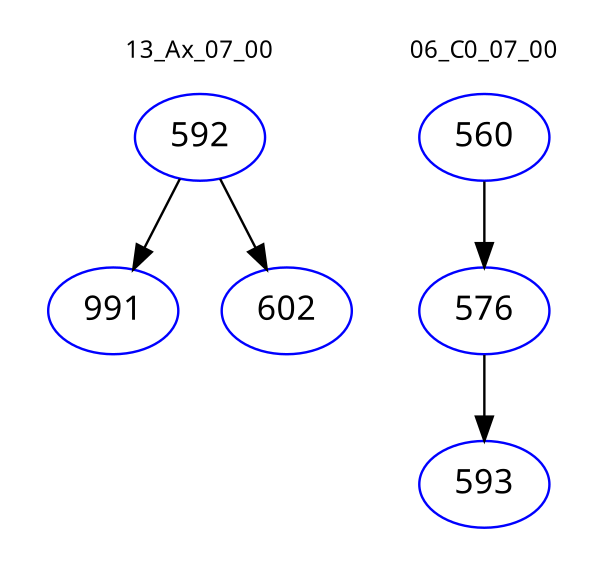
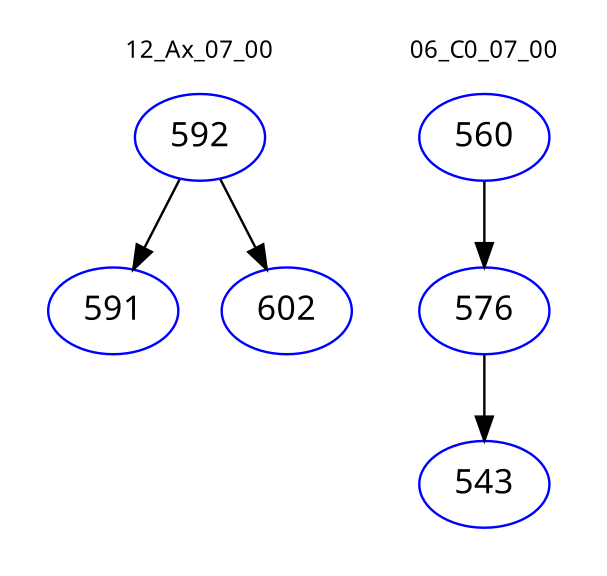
  digraph {
    fontname="Noto Sans"
    node [color=blue fontname="Noto Sans"]
    edge [color=black fontname="Noto Sans"]
    n1 [label=592]
-   n2 [label=991]
+   n2 [label=591]
    n3 [label=602]
    n4 [label=560]
-   n5 [label=593]
+   n5 [label=543]
    n6 [label=576]
    subgraph cluster_1 {
      color=white
      fontsize=10
-     label="13_Ax_07_00"
+     label="12_Ax_07_00"
      n1
      n2
      n3
    }
    subgraph cluster_2 {
      color=white
      fontsize=10
      label="06_C0_07_00"
      n4
      n5
      n6
    }
    n1 -> n2
    n1 -> n3
    n4 -> n6
    n6 -> n5
  }
